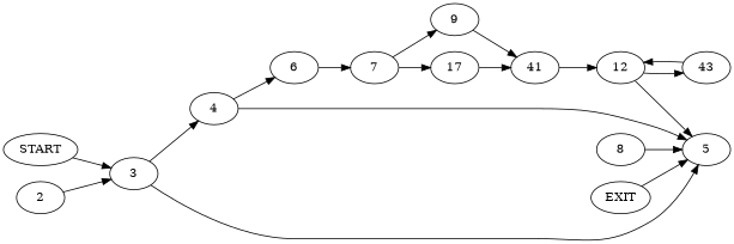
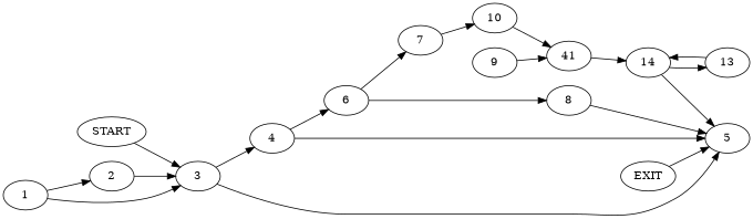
  digraph {
    rankdir=LR
    n1 [label=START]
    3
+   1
    2
    4
    5
    6
    7
    8
    n10 [label=EXIT]
    9
-   10 [label=17]
+   10
    n13 [label=41]
-   12
-   13 [label=43]
+   12 [label=14]
+   13
    n1 -> 3
    3 -> 4
    3 -> 5
+   1 -> 3
+   1 -> 2
    2 -> 3
    4 -> 5
    4 -> 6
    6 -> 7
-   7 -> 9
+   6 -> 8
    7 -> 10
    8 -> 5
    n10 -> 5
    9 -> n13
    10 -> n13
    n13 -> 12
    12 -> 5
    12 -> 13
    13 -> 12
  }
